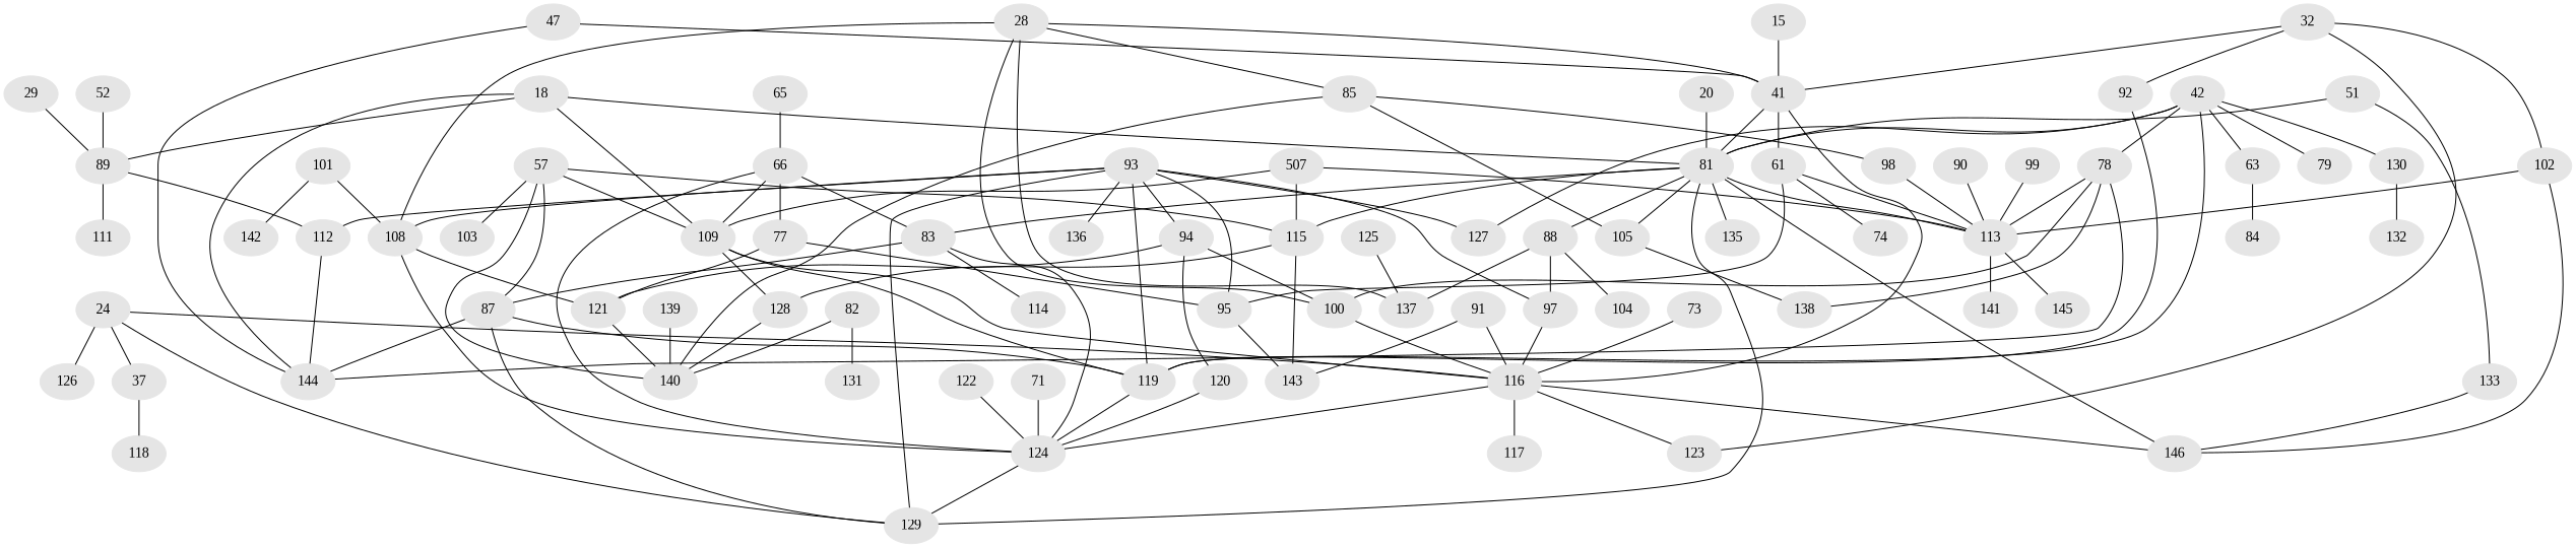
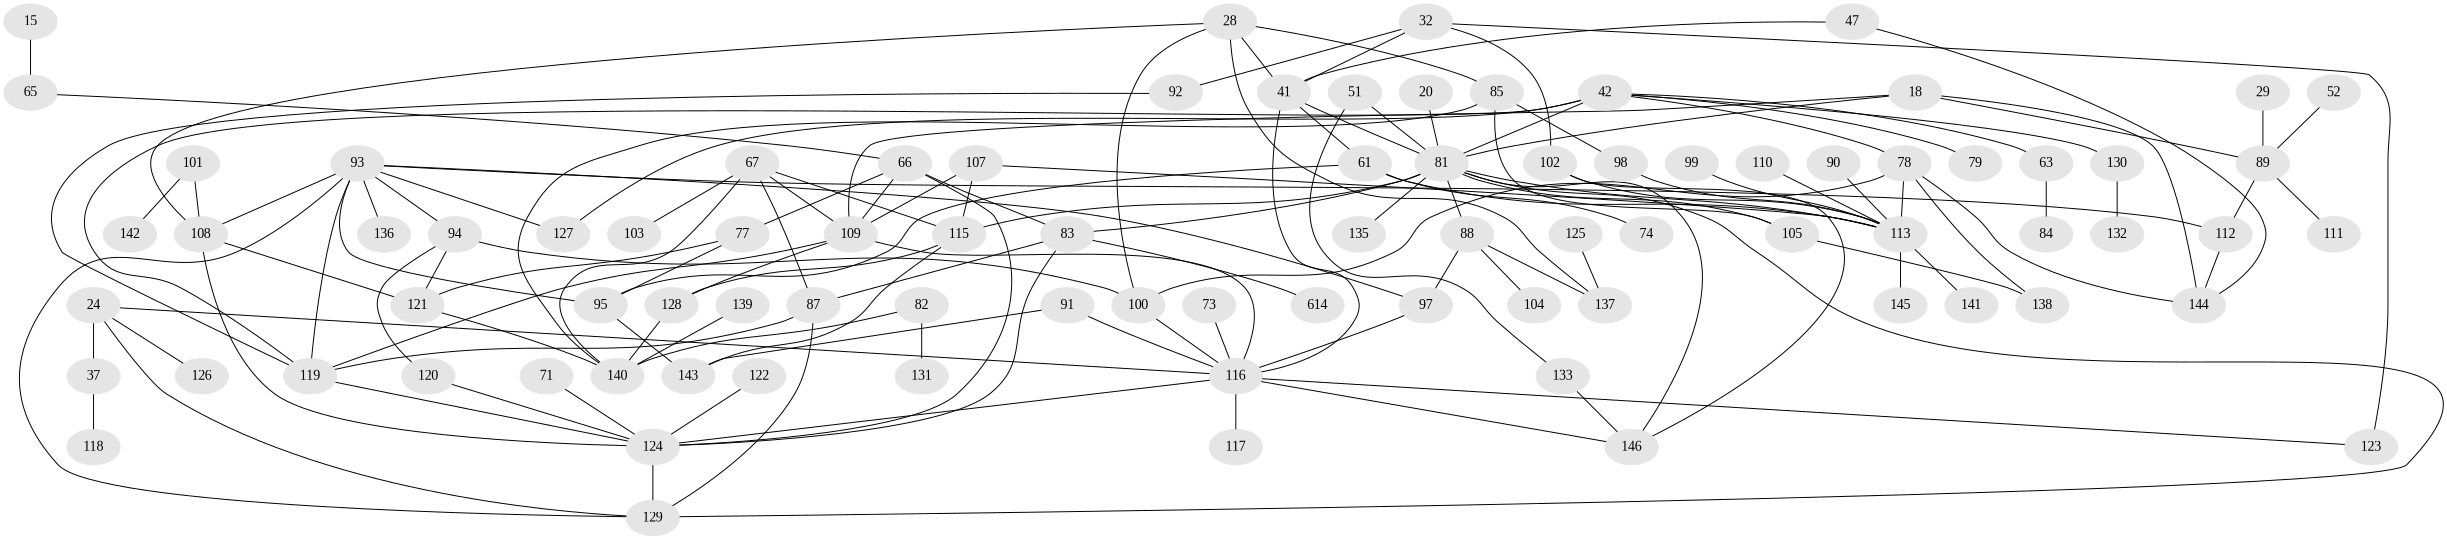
  graph {
    fontname="Liberation Serif"
    node [color=gray90 fontname="Liberation Serif" style=filled]
    edge [fontname="Liberation Serif"]
    n1 [label=41 super="+10+14"]
    81 [super="+2+7+9"]
    116 [super="+57+21"]
    61
    15
    18 [super="+8"]
    89 [super="+26+22"]
    109 [super="+72"]
    144
    129 [super="+38"]
    113 [super="+58+86+106"]
    83 [super="+41"]
    115 [super="+46"]
    88
    105
    135
    146 [super="+80"]
    111
    112
    119 [super="+68+60+43"]
    128
    20
    24
    37
    126
    118
    123 [super="+96"]
    124 [super="+34+31+27"]
    117
    28
    85
    100 [super="+62"]
    108 [super="+56"]
    137 [super="+33"]
    140 [super="+76"]
    98 [super="+69"]
    121
    29
    32 [super="+11"]
    92 [super="+70+75"]
    102
    42 [super="+17+16+36"]
    63
    78
    79
    127 [super="+55+50"]
    130
    84
    138
    132
    47
    74
    95
    51
    133
    52
    143
    141
    145
    66 [super="+19"]
    77
    65
    87 [super="+64"]
-   114
-   67 [label=57]
+   114 [label=614]
+   67
    103
    71 [super="+45"]
    73
    97
    104
    82
    131
    90
    91
    93 [super="+59"]
    94
    136
    120
    99
    101
    142
-   107 [label=507]
+   107
+   110
    122
    125
    139
    n1 -- 81 [weight=2]
    n1 -- 116 [weight=2]
    n1 -- 61
    81 -- 129
    81 -- 113 [weight=3]
    81 -- 83
    81 -- 115 [weight=2]
    81 -- 88
    81 -- 105
    81 -- 135
    81 -- 146
    116 -- 146
    116 -- 123
    116 -- 124 [weight=2]
    116 -- 117
    61 -- 113
    61 -- 74
    61 -- 95
-   15 -- n1
+   15 -- 65
    18 -- 81
    18 -- 89
    18 -- 109
    18 -- 144
    89 -- 111
    89 -- 112
    109 -- 116
    109 -- 119
    109 -- 128
    113 -- 141
    113 -- 145
    83 -- 124
    83 -- 87
    83 -- 114
    115 -- 128
    115 -- 143
    88 -- 137
    88 -- 97
    88 -- 104
    105 -- 138
    112 -- 144
    119 -- 124
    128 -- 140
    20 -- 81
    24 -- 116
    24 -- 129
    24 -- 37
    24 -- 126
    37 -- 118
    124 -- 129
    28 -- n1
    28 -- 85
    28 -- 100
    28 -- 108
    28 -- 137
    85 -- 105
    85 -- 140
    85 -- 98
    100 -- 116
    108 -- 124
    108 -- 121
    98 -- 113
    121 -- 140
    29 -- 89
    32 -- n1 [weight=2]
    32 -- 123 [weight=2]
    32 -- 92
    32 -- 102
    92 -- 119
    102 -- 113
    102 -- 146
    42 -- 81 [weight=2]
    42 -- 119
    42 -- 63
    42 -- 78
    42 -- 79
    42 -- 127 [weight=2]
    42 -- 130
    63 -- 84
    78 -- 144
    78 -- 113
    78 -- 100
    78 -- 138
    130 -- 132
    47 -- n1
    47 -- 144
    95 -- 143
    51 -- 81
    51 -- 133
    133 -- 146
    52 -- 89
    66 -- 109
    66 -- 83 [weight=2]
    66 -- 124
    66 -- 77
    77 -- 121
    77 -- 95
    65 -- 66
-   87 -- 144
    87 -- 129
    87 -- 119
    67 -- 109
    67 -- 115
    67 -- 140 [weight=2]
    67 -- 87
    67 -- 103
    71 -- 124 [weight=2]
    73 -- 116
    97 -- 116
    82 -- 140
    82 -- 131
    90 -- 113
    91 -- 116
    91 -- 143
    93 -- 129
    93 -- 112
    93 -- 119 [weight=2]
    93 -- 108
    93 -- 127
    93 -- 95
    93 -- 97
    93 -- 94
    93 -- 136
    94 -- 100
    94 -- 121
    94 -- 120
    120 -- 124
    99 -- 113
    101 -- 108
    101 -- 142
    107 -- 109
    107 -- 113
    107 -- 115
+   110 -- 113
    122 -- 124
    125 -- 137
    139 -- 140
  }
